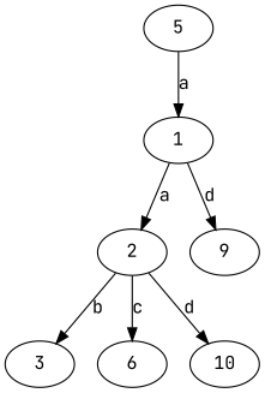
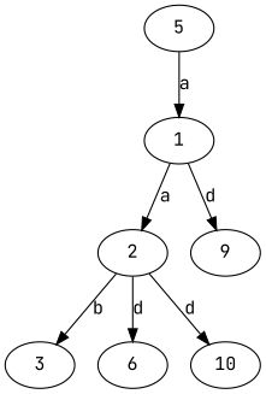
  strict digraph {
    fontname="JetBrains Mono"
    node [fontname="JetBrains Mono"]
    edge [fontname="JetBrains Mono"]
    1
    2
    9
    3
    6
    10
    n7 [label=5]
    1 -> 2 [label=a]
    1 -> 9 [label=d]
    2 -> 3 [label=b]
-   2 -> 6 [label=c]
+   2 -> 6 [label=d]
    2 -> 10 [label=d]
    n7 -> 1 [label=a]
  }
